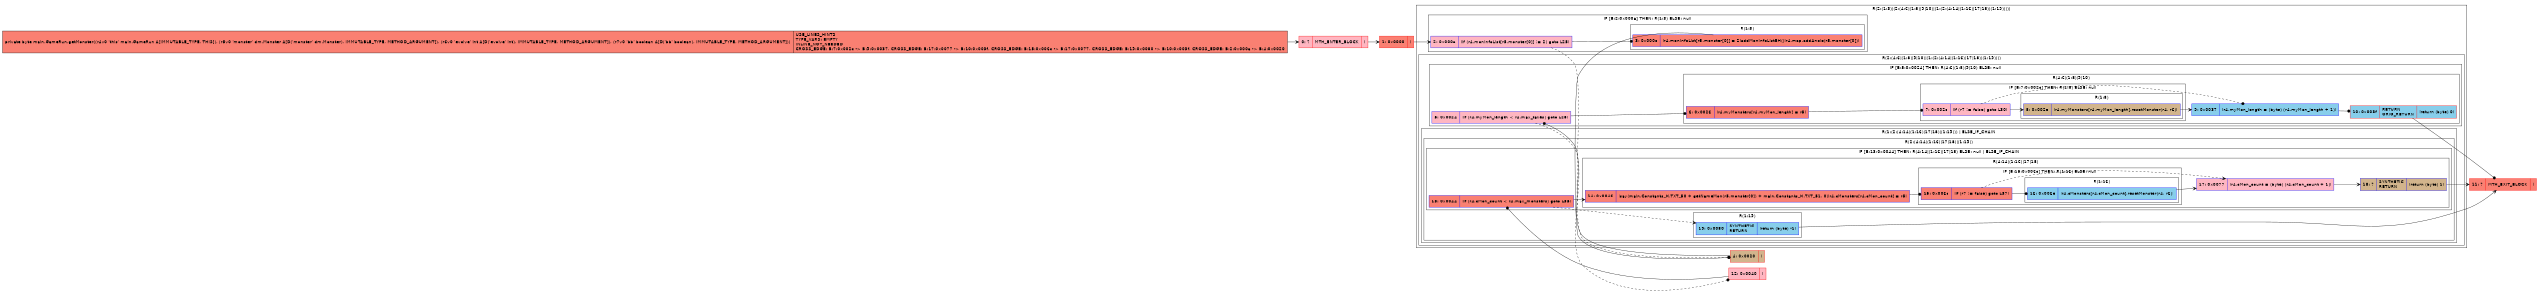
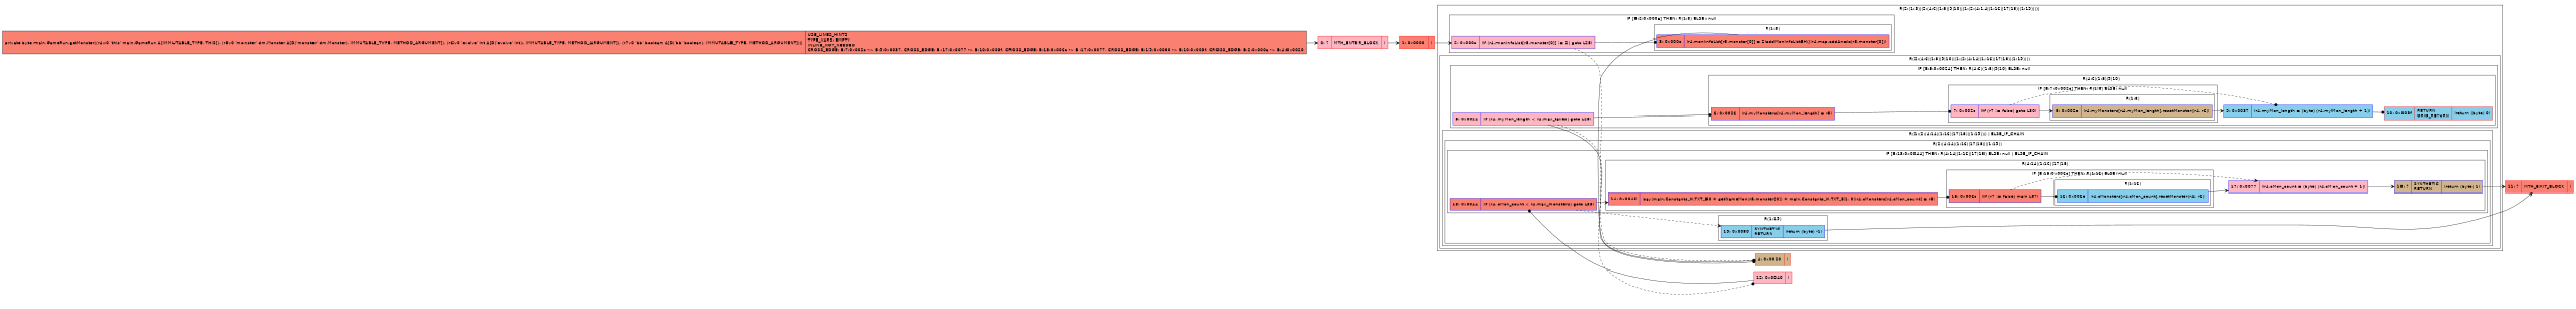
  digraph {
    fontname="DejaVu Sans"
    rankdir=LR
    node [color=blue fillcolor=salmon fontname="DejaVu Sans" shape=record style=filled]
    edge [arrowhead=dot fontname="DejaVu Sans"]
    n1 [label="{3\:\ 0x000c|lr4.monInfoList[r5.monster[0]] = 2laddMonInfoListBH()lr4.map.addAnole(r5.monster[0])l}"]
    n2 [fillcolor=lightpink label="{2\:\ 0x000a|lif (r4.monInfoList[r5.monster[0]] != 2) goto L25l}"]
    n3 [fillcolor=tan label="{8\:\ 0x002e|lr4.myMonsters[r4.myMon_length].resetMonster(r4, r6)l}"]
    n4 [fillcolor=lightpink label="{7\:\ 0x002c|lif (r7 != false) goto L30l}"]
    n5 [label="{6\:\ 0x0026|lr4.myMonsters[r4.myMon_length] = r5l}"]
    n6 [fillcolor=skyblue label="{9\:\ 0x0037|lr4.myMon_length = (byte) (r4.myMon_length + 1)l}"]
    n7 [color=red fillcolor=skyblue label="{10\:\ 0x003f|RETURN\lORIG_RETURN\l|lreturn (byte) 0l}"]
    n8 [fillcolor=lightpink label="{5\:\ 0x0024|lif (r4.myMon_length \< r4.max_takes) goto L28l}"]
    n9 [fillcolor=skyblue label="{16\:\ 0x006e|lr4.cMonsters[r4.cMon_count].resetMonster(r4, r6)l}"]
-   n10 [label="{15\:\ 0x006c|lif (r7 != false) goto L37l}"]
+   n10 [label="{15\:\ 0x006c|lif (r7 != false) main L37l}"]
    n11 [label="{14\:\ 0x0046|lsay(main.Constants_H.TXT_50 + getNameMon(r5.monster[0]) + main.Constants_H.TXT_51, 0)lr4.cMonsters[r4.cMon_count] = r5l}"]
    n12 [fillcolor=lightpink label="{17\:\ 0x0077|lr4.cMon_count = (byte) (r4.cMon_count + 1)l}"]
    n13 [fillcolor=tan label="{18\:\ ?|SYNTHETIC\lRETURN\l|lreturn (byte) 1l}"]
    n14 [label="{13\:\ 0x0044|lif (r4.cMon_count \< r4.max_monsters) goto L35l}"]
    n15 [fillcolor=skyblue label="{19\:\ 0x0080|SYNTHETIC\lRETURN\l|lreturn (byte) \-1l}"]
    n16 [color=red fillcolor=tan label="{4\:\ 0x0020|l}"]
    n17 [color=red label="{11\:\ ?|MTH_EXIT_BLOCK\l|l}"]
    n18 [color=red fillcolor=lightpink label="{12\:\ 0x0040|l}"]
    n19 [color=red fillcolor=lightpink label="{0\:\ ?|MTH_ENTER_BLOCK\l|l}"]
    n20 [color=red label="{1\:\ 0x0000|l}"]
    n21 [label="{private byte main.GameRun.getMonster((r4v0 'this' main.GameRun A[IMMUTABLE_TYPE, THIS]), (r5v0 'monster' dm.Monster A[D('monster' dm.Monster), IMMUTABLE_TYPE, METHOD_ARGUMENT]), (r6v0 'evolve' int A[D('evolve' int), IMMUTABLE_TYPE, METHOD_ARGUMENT]), (r7v0 'bb' boolean A[D('bb' boolean), IMMUTABLE_TYPE, METHOD_ARGUMENT]))  | USE_LINES_HINTS\lTYPE_VARS: EMPTY\lINLINE_NOT_NEEDED\lCROSS_EDGE: B:7:0x002c \-\> B:9:0x0037, CROSS_EDGE: B:17:0x0077 \-\> B:10:0x003f, CROSS_EDGE: B:15:0x006c \-\> B:17:0x0077, CROSS_EDGE: B:19:0x0080 \-\> B:10:0x003f, CROSS_EDGE: B:2:0x000a \-\> B:4:0x0020\l}" color=""]
    subgraph cluster_1 {
      label="R(2:(1:3)|(2:(4:6|(1:8)|9|10)|(1:(2:(4:14|(1:16)|17|18)|(1:19)))))"
      subgraph cluster_2 {
        label="IF [B:2:0x000a] THEN: R(1:3) ELSE: null"
        n2
        subgraph cluster_3 {
          label="R(1:3)"
          n1
        }
      }
      subgraph cluster_4 {
        label="R(2:(4:6|(1:8)|9|10)|(1:(2:(4:14|(1:16)|17|18)|(1:19))))"
        subgraph cluster_5 {
          label="IF [B:5:0x0024] THEN: R(4:6|(1:8)|9|10) ELSE: null"
          n8
          subgraph cluster_6 {
            label="R(4:6|(1:8)|9|10)"
            n5
            n6
            n7
            subgraph cluster_7 {
              label="IF [B:7:0x002c] THEN: R(1:8) ELSE: null"
              n4
              subgraph cluster_8 {
                label="R(1:8)"
                n3
              }
            }
          }
        }
        subgraph cluster_9 {
          label="R(1:(2:(4:14|(1:16)|17|18)|(1:19))) | ELSE_IF_CHAIN\l"
          subgraph cluster_10 {
            label="R(2:(4:14|(1:16)|17|18)|(1:19))"
            subgraph cluster_11 {
              label="IF [B:13:0x0044] THEN: R(4:14|(1:16)|17|18) ELSE: null | ELSE_IF_CHAIN\l"
              n14
              subgraph cluster_12 {
                label="R(4:14|(1:16)|17|18)"
                n11
                n12
                n13
                subgraph cluster_13 {
                  label="IF [B:15:0x006c] THEN: R(1:16) ELSE: null"
                  n10
                  subgraph cluster_14 {
                    label="R(1:16)"
                    n9
                  }
                }
              }
            }
            subgraph cluster_15 {
              label="R(1:19)"
              n15
            }
          }
        }
      }
    }
    n1 -> n16
    n2 -> n1
    n2 -> n16 [style=dashed]
    n3 -> n6 [arrowhead=vee]
    n4 -> n3 [arrowhead=vee]
    n4 -> n6 [style=dashed]
    n5 -> n4
    n6 -> n7
-   n7 -> n17
    n8 -> n5
    n8 -> n18 [style=dashed]
    n9 -> n12 [arrowhead=vee]
    n10 -> n9
    n10 -> n12 [arrowhead=vee style=dashed]
    n11 -> n10
    n12 -> n13 [arrowhead=vee]
    n13 -> n17 [arrowhead=vee]
    n14 -> n11 [arrowhead=vee]
    n14 -> n15 [arrowhead=vee style=dashed]
    n15 -> n17 [arrowhead=vee]
-   n16 -> n8
+   n8 -> n16
    n18 -> n14
    n19 -> n20 [arrowhead=vee]
    n20 -> n2 [arrowhead=vee]
    n21 -> n19 [arrowhead=vee]
  }
